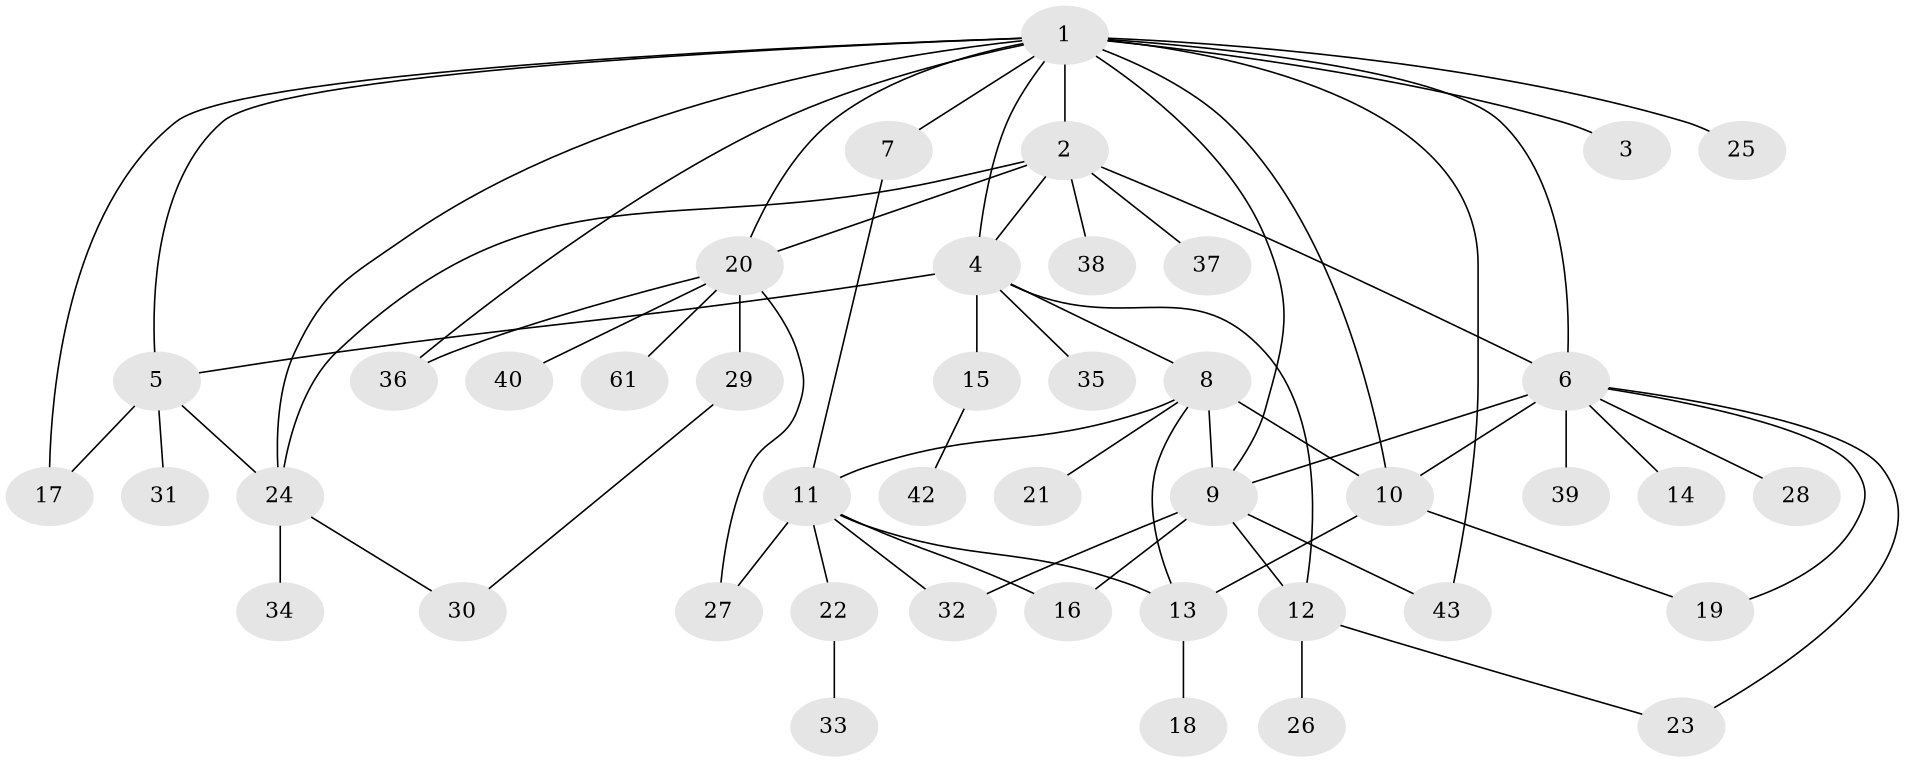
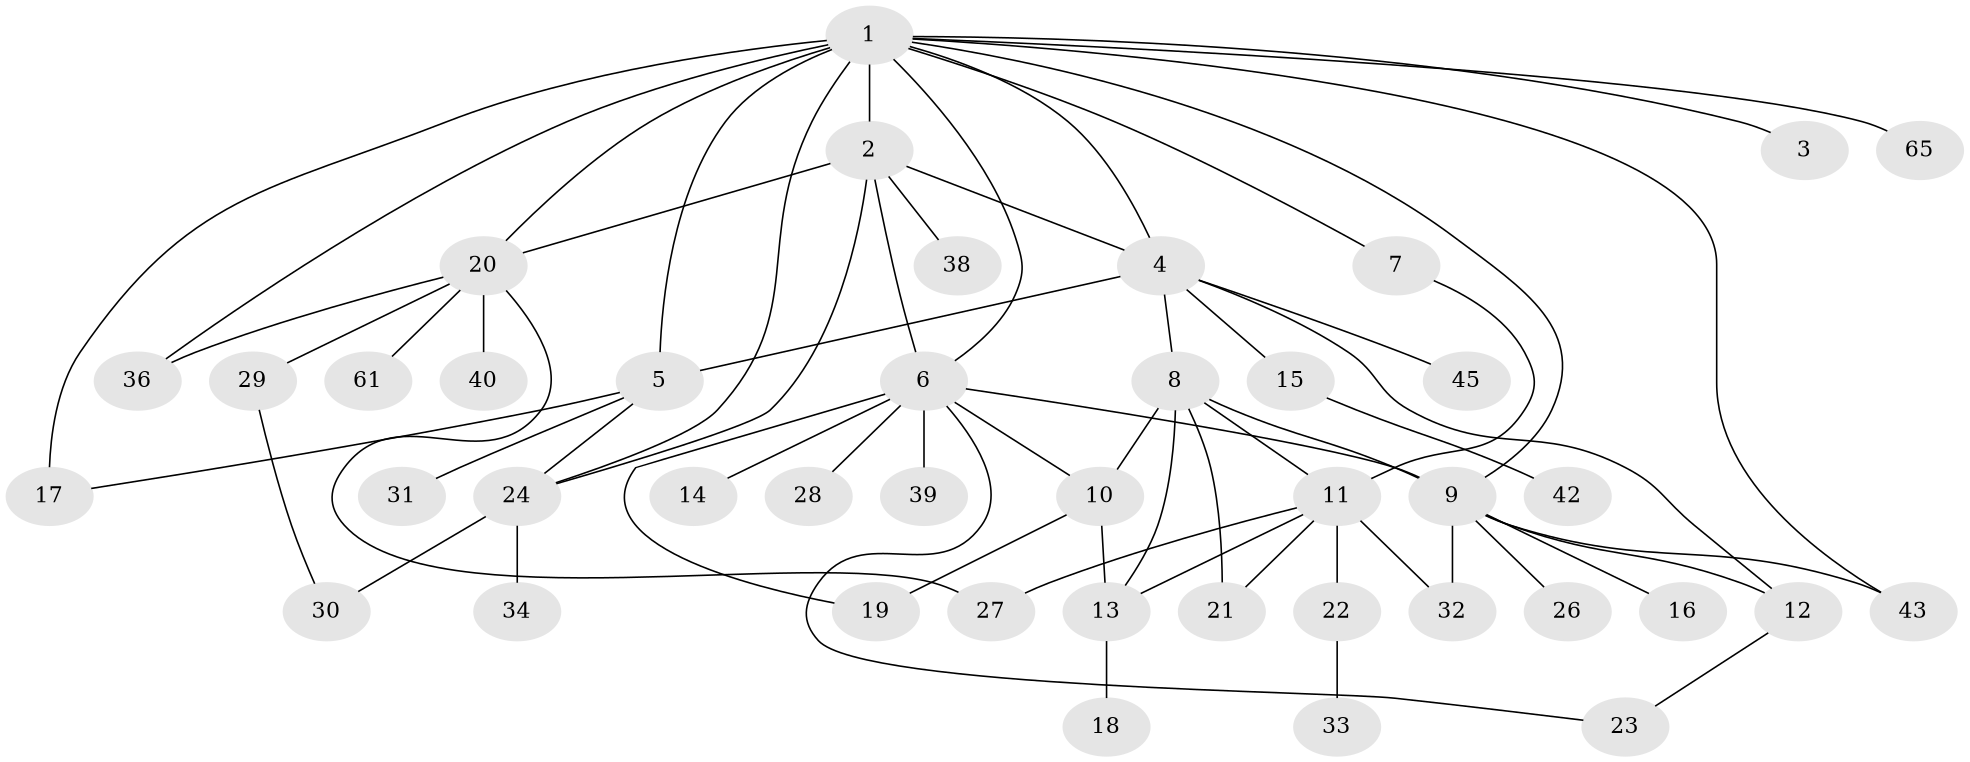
  graph {
    node [color=gray90 style=filled]
    edge [weight=1.0]
    1
    2
    3
    4
    5
    6
    7
    9
    10
    17
    20
    24
-   25
+   25 [label=65]
    36
    43
-   37
    38
    8
    12
    15
-   35
+   35 [label=45]
    31
    14
    19
    23
    28
    39
    11
    16
    26
    32
    13
    27
    29
    40
    n36 [label=61]
    30
    34
    21
    42
    22
    18
    33
    1 -- 2 [weight=15.0]
    1 -- 3
    1 -- 4
    1 -- 5
    1 -- 6
    1 -- 7
    1 -- 9
-   1 -- 10
    1 -- 17 [weight=2.0]
    1 -- 20
    1 -- 24 [weight=3.0]
    1 -- 25
    1 -- 36
    1 -- 43
    2 -- 4
    2 -- 6 [weight=2.0]
    2 -- 20
    2 -- 24
-   2 -- 37
    2 -- 38
    4 -- 5 [weight=2.0]
    4 -- 8
    4 -- 12
    4 -- 15
    4 -- 35
    5 -- 17
    5 -- 24
    5 -- 31
    6 -- 9 [weight=2.0]
    6 -- 10
    6 -- 14
    6 -- 19
    6 -- 23
    6 -- 28
    6 -- 39
    7 -- 11
    9 -- 43
    9 -- 12
    9 -- 16
-   12 -- 26
+   9 -- 26
    9 -- 32 [weight=2.0]
    10 -- 19
    10 -- 13
    20 -- 36
    20 -- 27
    20 -- 29
    20 -- 40
    20 -- n36
    24 -- 30
    24 -- 34
    8 -- 9
    8 -- 10
    8 -- 11
    8 -- 13
    8 -- 21
    12 -- 23
    15 -- 42
-   11 -- 16
+   11 -- 21
    11 -- 32
    11 -- 13
    11 -- 27
    11 -- 22
    13 -- 18
    29 -- 30
    22 -- 33
  }
